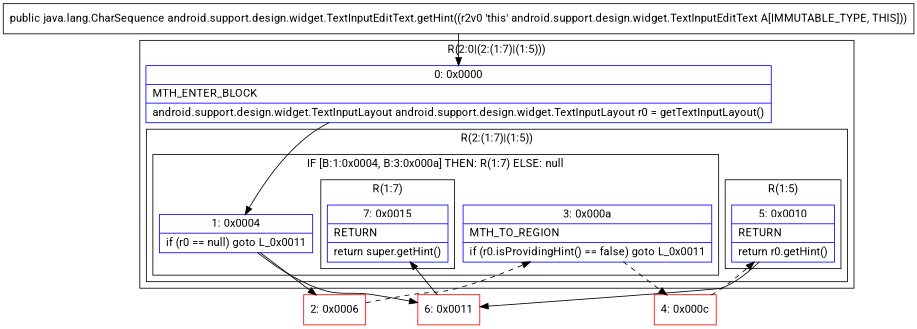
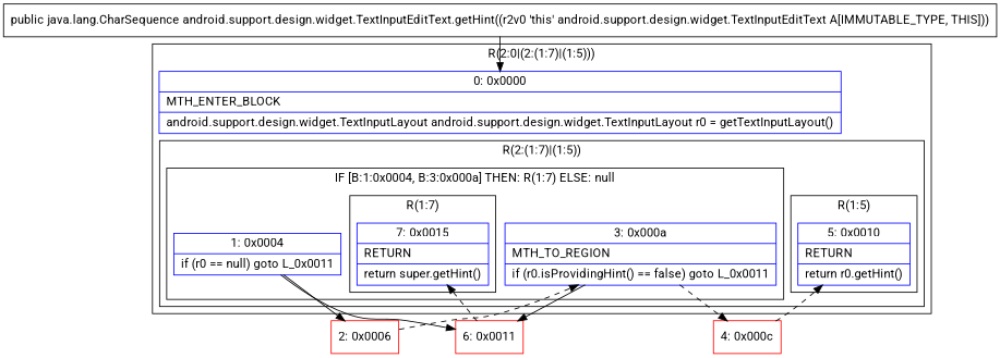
  digraph {
    fontname=Roboto
    node [color=blue fontname=Roboto shape=record]
    edge [fontname=Roboto]
    n1 [label="{7\:\ 0x0015|RETURN\l|return super.getHint()\l}"]
    n2 [label="{1\:\ 0x0004|if (r0 == null) goto L_0x0011\l}"]
    n3 [label="{3\:\ 0x000a|MTH_TO_REGION\l|if (r0.isProvidingHint() == false) goto L_0x0011\l}"]
    n4 [label="{5\:\ 0x0010|RETURN\l|return r0.getHint()\l}"]
    n5 [label="{0\:\ 0x0000|MTH_ENTER_BLOCK\l|android.support.design.widget.TextInputLayout android.support.design.widget.TextInputLayout r0 = getTextInputLayout()\l}"]
    n6 [color=red label="{2\:\ 0x0006}"]
    n7 [color=red label="{6\:\ 0x0011}"]
    n8 [color=red label="{4\:\ 0x000c}"]
    n9 [label="{public java.lang.CharSequence android.support.design.widget.TextInputEditText.getHint((r2v0 'this' android.support.design.widget.TextInputEditText A[IMMUTABLE_TYPE, THIS])) }" color=""]
    subgraph cluster_1 {
      label="R(2:0|(2:(1:7)|(1:5)))"
      n5
      subgraph cluster_2 {
        label="R(2:(1:7)|(1:5))"
        subgraph cluster_3 {
          label="IF [B:1:0x0004, B:3:0x000a] THEN: R(1:7) ELSE: null"
          n2
          n3
          subgraph cluster_4 {
            label="R(1:7)"
            n1
          }
        }
        subgraph cluster_5 {
          label="R(1:5)"
          n4
        }
      }
    }
    n2 -> n6 [style=solid]
    n2 -> n7
-   n4 -> n7
+   n3 -> n7
    n3 -> n8 [style=dashed]
-   n5 -> n2
    n6 -> n3 [style=dashed]
-   n7 -> n1
+   n7 -> n1 [style=dashed]
    n8 -> n4 [style=dashed]
    n9 -> n5
  }
